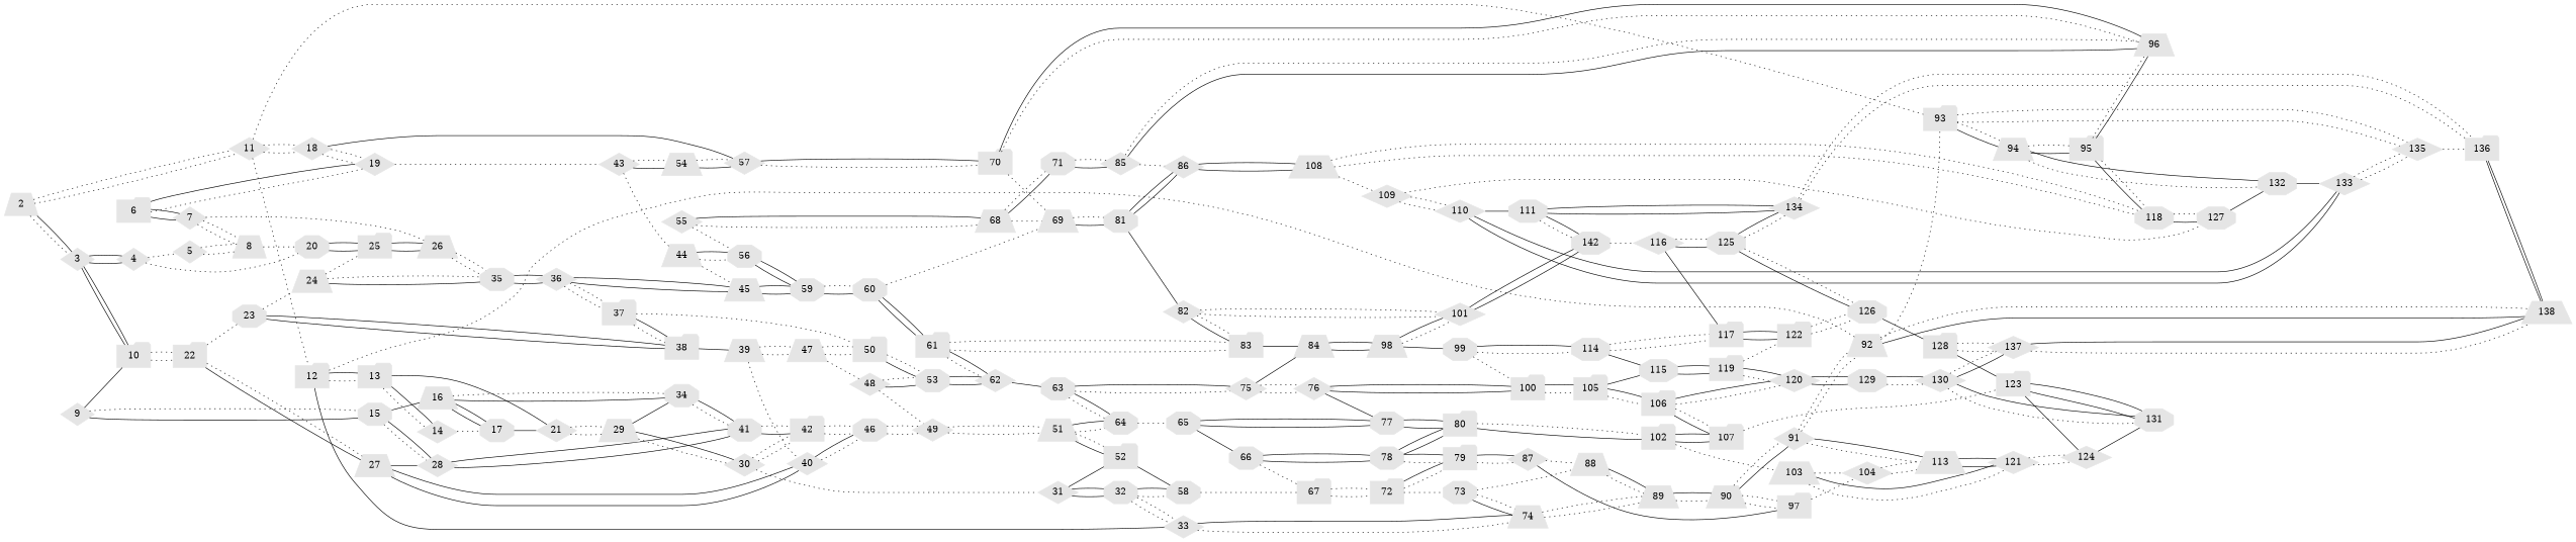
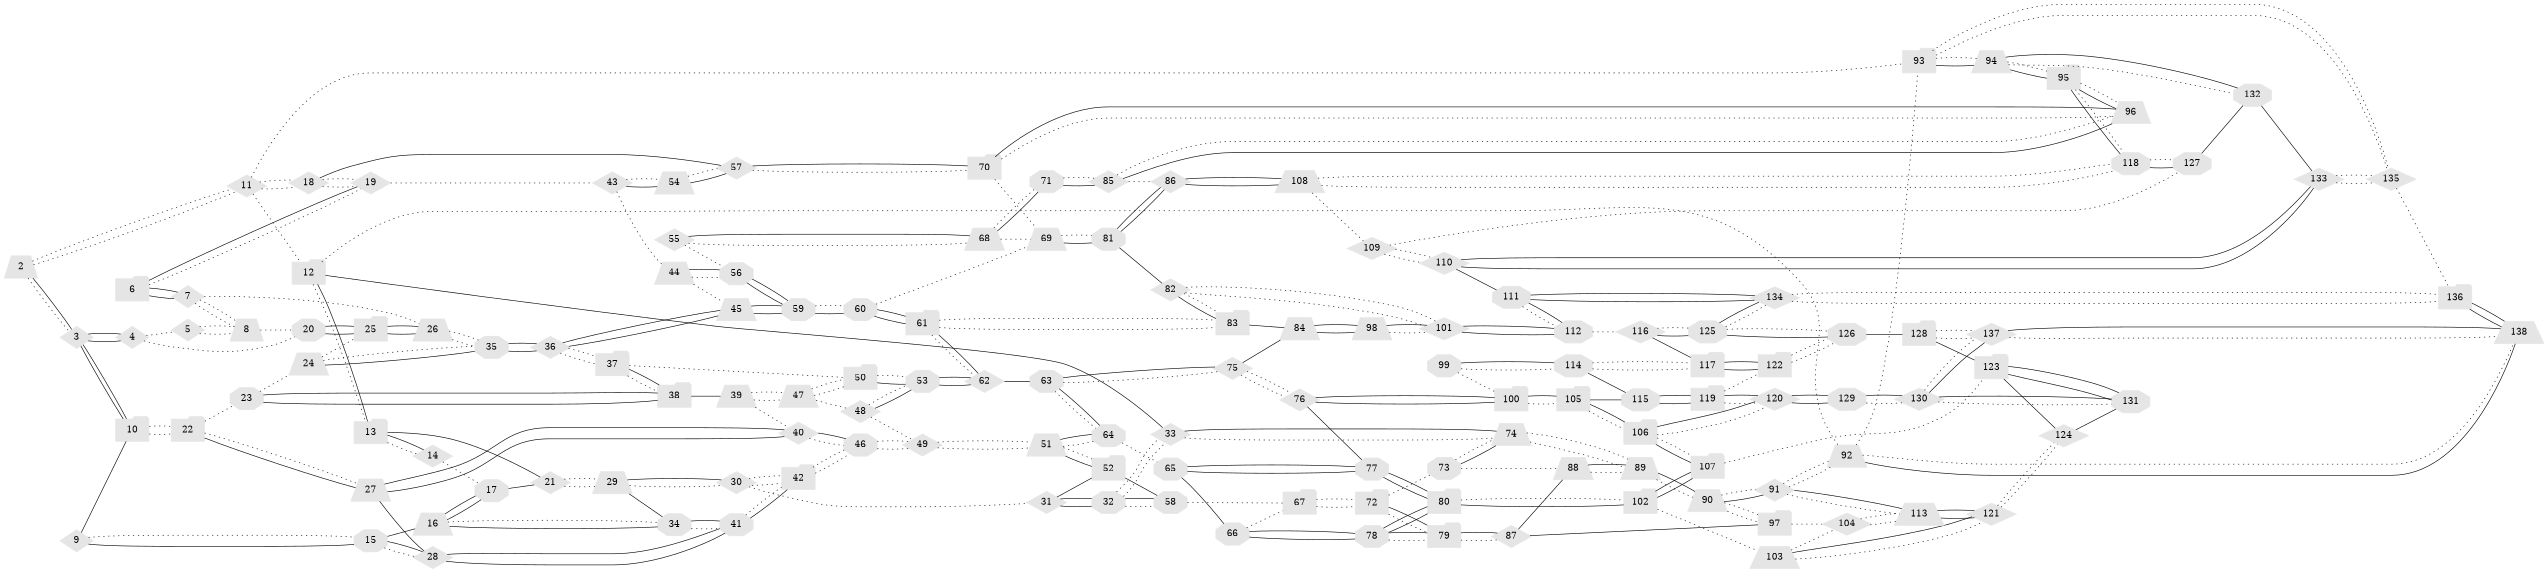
  graph {
    rankdir=LR
    node [color=gray90 shape=diamond style=filled]
    edge [style=dotted]
    2 [shape=trapezium]
    3
    11
    6 [shape=folder]
    7
    19
    4
    10 [shape=folder]
    12 [shape=folder]
    18
    93 [shape=folder]
    5
    20 [shape=octagon]
    22 [shape=folder]
    8 [shape=trapezium]
    25 [shape=folder]
    26 [shape=trapezium]
    43
    35 [shape=octagon]
    9
    15 [shape=octagon]
    16 [shape=trapezium]
    28
    23 [shape=octagon]
    27 [shape=trapezium]
    13 [shape=folder]
    33
    92 [shape=trapezium]
    57
    94 [shape=trapezium]
    135
    14
    21
    74 [shape=trapezium]
    138 [shape=trapezium]
    17 [shape=octagon]
    29 [shape=trapezium]
    34 [shape=octagon]
    41 [shape=octagon]
    70 [shape=folder]
    44 [shape=trapezium]
    54 [shape=trapezium]
    30
    24 [shape=trapezium]
    38 [shape=folder]
    40
    39 [shape=trapezium]
    36
    46 [shape=octagon]
    42 [shape=folder]
    31
    32 [shape=octagon]
    52 [shape=folder]
    58 [shape=octagon]
    67 [shape=folder]
    89 [shape=trapezium]
    37 [shape=folder]
    45 [shape=trapezium]
    50 [shape=folder]
    59 [shape=octagon]
    53 [shape=octagon]
    47 [shape=trapezium]
    48
    49
    56 [shape=octagon]
    60 [shape=octagon]
    51 [shape=trapezium]
    62
    64 [shape=octagon]
    65 [shape=octagon]
    63 [shape=octagon]
    55
    68 [shape=trapezium]
    69 [shape=trapezium]
    71 [shape=octagon]
    96 [shape=trapezium]
    72 [shape=folder]
    61 [shape=folder]
    83 [shape=folder]
    81 [shape=octagon]
    84 [shape=trapezium]
    75
    76
    66 [shape=octagon]
    77 [shape=octagon]
    78 [shape=octagon]
    80 [shape=folder]
    79 [shape=folder]
    73 [shape=octagon]
    85
    82
    86
    88 [shape=trapezium]
    87
    90 [shape=trapezium]
    100 [shape=folder]
    98 [shape=trapezium]
    105 [shape=folder]
    102 [shape=folder]
    97 [shape=folder]
    103 [shape=trapezium]
    107 [shape=folder]
    101
    108 [shape=trapezium]
-   112 [shape=octagon label=142]
+   112 [shape=octagon]
    99 [shape=octagon]
    118 [shape=octagon]
    109
    104
    91
    113 [shape=trapezium]
    121
    95 [shape=folder]
    132 [shape=octagon]
    136 [shape=folder]
    133
    127 [shape=octagon]
    114 [shape=octagon]
    115 [shape=octagon]
    117 [shape=folder]
    106 [shape=folder]
    116
    123 [shape=folder]
    124
    120
    119 [shape=folder]
    129 [shape=octagon]
    131 [shape=octagon]
    110
    111 [shape=octagon]
    134
    125 [shape=octagon]
    122 [shape=folder]
    126 [shape=octagon]
    130
    128 [shape=folder]
    137
    2 -- 3
    2 -- 3 [style=solid]
    2 -- 11
    2 -- 11
    3 -- 4 [style=solid]
    3 -- 4 [style=solid]
    3 -- 10 [style=solid]
    3 -- 10 [style=solid]
    11 -- 12
    11 -- 18
    11 -- 18
    11 -- 93
    6 -- 7 [style=solid]
    6 -- 7 [style=solid]
    6 -- 19
    6 -- 19 [style=solid]
    7 -- 8
    7 -- 8
    7 -- 26
    19 -- 43
    4 -- 5
    4 -- 20
    10 -- 22
    10 -- 22
    12 -- 13
    12 -- 13 [style=solid]
    12 -- 33 [style=solid]
    12 -- 92
    18 -- 19
    18 -- 19
    18 -- 57 [style=solid]
    93 -- 94 [style=solid]
    93 -- 94
    93 -- 135
    93 -- 135
    5 -- 8
    5 -- 8
    20 -- 25 [style=solid]
    20 -- 25 [style=solid]
    22 -- 23
    22 -- 27 [style=solid]
    22 -- 27
    8 -- 20
    25 -- 26 [style=solid]
    25 -- 26 [style=solid]
    26 -- 35
    26 -- 35
    43 -- 44
    43 -- 54 [style=solid]
    43 -- 54
    35 -- 36 [style=solid]
    35 -- 36 [style=solid]
    9 -- 10 [style=solid]
    9 -- 15 [style=solid]
    9 -- 15
    15 -- 16 [style=solid]
    15 -- 28
    15 -- 28 [style=solid]
    16 -- 17 [style=solid]
    16 -- 17 [style=solid]
    16 -- 34 [style=solid]
    16 -- 34
    28 -- 41 [style=solid]
    28 -- 41 [style=solid]
    23 -- 24
    23 -- 38 [style=solid]
    23 -- 38 [style=solid]
    27 -- 28 [style=solid]
    27 -- 40 [style=solid]
    27 -- 40 [style=solid]
    13 -- 14
    13 -- 14 [style=solid]
    13 -- 21 [style=solid]
    33 -- 74
    33 -- 74 [style=solid]
    92 -- 93
    92 -- 138 [style=solid]
    92 -- 138
    57 -- 70
    57 -- 70 [style=solid]
    94 -- 95 [style=solid]
    94 -- 95
    94 -- 132
    94 -- 132 [style=solid]
    135 -- 136
    14 -- 17
    21 -- 29
    21 -- 29
    74 -- 89
    74 -- 89
    17 -- 21 [style=solid]
    29 -- 34 [style=solid]
    29 -- 30
    29 -- 30 [style=solid]
    34 -- 41
    34 -- 41 [style=solid]
    41 -- 42 [style=solid]
    41 -- 42
    70 -- 69
    70 -- 96
    70 -- 96 [style=solid]
    44 -- 45
    44 -- 56
    44 -- 56 [style=solid]
    54 -- 57 [style=solid]
    54 -- 57
    30 -- 42
    30 -- 42
    30 -- 31
    24 -- 25
    24 -- 35 [style=solid]
    24 -- 35
    38 -- 39 [style=solid]
    40 -- 46
    40 -- 46 [style=solid]
    39 -- 40
    39 -- 47
    39 -- 47
    36 -- 37
    36 -- 37
    36 -- 45 [style=solid]
    36 -- 45 [style=solid]
    46 -- 49
    46 -- 49
    42 -- 46
    42 -- 46
    31 -- 32 [style=solid]
    31 -- 32 [style=solid]
    31 -- 52 [style=solid]
    32 -- 33
    32 -- 33
    32 -- 58
    32 -- 58 [style=solid]
    52 -- 58 [style=solid]
    58 -- 67
    67 -- 72
    67 -- 72
    89 -- 90
    89 -- 90 [style=solid]
    37 -- 38
    37 -- 38 [style=solid]
    37 -- 50
    45 -- 59 [style=solid]
    45 -- 59 [style=solid]
    50 -- 53 [style=solid]
    50 -- 53
    59 -- 60 [style=solid]
    59 -- 60
    53 -- 62 [style=solid]
    53 -- 62 [style=solid]
    47 -- 50
    47 -- 50
    47 -- 48
    48 -- 53 [style=solid]
    48 -- 53
    48 -- 49
    49 -- 51
    49 -- 51
    56 -- 59 [style=solid]
    56 -- 59 [style=solid]
    60 -- 69
    60 -- 61 [style=solid]
    60 -- 61 [style=solid]
    51 -- 52 [style=solid]
    51 -- 52
    51 -- 64
    51 -- 64 [style=solid]
    62 -- 63 [style=solid]
    64 -- 65
    65 -- 66 [style=solid]
    65 -- 77 [style=solid]
    65 -- 77 [style=solid]
    63 -- 64
    63 -- 64 [style=solid]
    63 -- 75
    63 -- 75 [style=solid]
    55 -- 56
    55 -- 68
    55 -- 68 [style=solid]
    68 -- 69
    68 -- 71 [style=solid]
    68 -- 71
    69 -- 81 [style=solid]
    69 -- 81
    71 -- 85 [style=solid]
    71 -- 85
    72 -- 79
    72 -- 79 [style=solid]
    72 -- 73
    61 -- 62
    61 -- 62 [style=solid]
    61 -- 83
    61 -- 83
    83 -- 84 [style=solid]
    81 -- 82 [style=solid]
    81 -- 86 [style=solid]
    81 -- 86 [style=solid]
    84 -- 98 [style=solid]
    84 -- 98 [style=solid]
    75 -- 84 [style=solid]
    75 -- 76
    75 -- 76
    76 -- 77 [style=solid]
    76 -- 100 [style=solid]
    76 -- 100 [style=solid]
    66 -- 67
    66 -- 78 [style=solid]
    66 -- 78 [style=solid]
    77 -- 80 [style=solid]
    77 -- 80 [style=solid]
    78 -- 80 [style=solid]
    78 -- 80 [style=solid]
    78 -- 79
    78 -- 79 [style=solid]
    80 -- 102 [style=solid]
    80 -- 102
    79 -- 87
    79 -- 87 [style=solid]
    73 -- 74 [style=solid]
    73 -- 74
    73 -- 88
    85 -- 96 [style=solid]
    85 -- 96
    85 -- 86
    82 -- 83 [style=solid]
    82 -- 83
    82 -- 101
    82 -- 101
    86 -- 108 [style=solid]
    86 -- 108 [style=solid]
    88 -- 89
    88 -- 89 [style=solid]
-   87 -- 88
+   87 -- 88 [style=solid]
    87 -- 97 [style=solid]
    90 -- 97
    90 -- 97
    90 -- 91 [style=solid]
    90 -- 91
    100 -- 105
    100 -- 105 [style=solid]
    98 -- 101
    98 -- 101 [style=solid]
-   98 -- 99 [style=solid]
    105 -- 115 [style=solid]
    105 -- 106
    105 -- 106 [style=solid]
    102 -- 103
    102 -- 107 [style=solid]
    102 -- 107 [style=solid]
    97 -- 104
    103 -- 104
    103 -- 121
    103 -- 121 [style=solid]
    107 -- 123
    101 -- 112 [style=solid]
    101 -- 112 [style=solid]
    108 -- 118
    108 -- 118
    108 -- 109
    112 -- 116
    99 -- 100
    99 -- 114
    99 -- 114 [style=solid]
    118 -- 127 [style=solid]
    118 -- 127
    109 -- 127
    109 -- 110
    109 -- 110
    104 -- 113
    104 -- 113
    91 -- 92
    91 -- 92
    91 -- 113
    91 -- 113 [style=solid]
    113 -- 121 [style=solid]
    113 -- 121 [style=solid]
    121 -- 124
    121 -- 124
    95 -- 96 [style=solid]
    95 -- 96
    95 -- 118 [style=solid]
    95 -- 118
    132 -- 133 [style=solid]
    136 -- 138 [style=solid]
    136 -- 138 [style=solid]
    133 -- 135
    133 -- 135
    127 -- 132 [style=solid]
    114 -- 115 [style=solid]
    114 -- 117
    114 -- 117
    115 -- 119 [style=solid]
    115 -- 119 [style=solid]
    117 -- 122 [style=solid]
    117 -- 122 [style=solid]
    106 -- 107 [style=solid]
    106 -- 107
    106 -- 120
    106 -- 120 [style=solid]
    116 -- 117 [style=solid]
    116 -- 125 [style=solid]
    116 -- 125
    123 -- 124 [style=solid]
    123 -- 131 [style=solid]
    123 -- 131 [style=solid]
    124 -- 131 [style=solid]
    120 -- 129 [style=solid]
    120 -- 129 [style=solid]
    119 -- 120
    119 -- 120 [style=solid]
    119 -- 122
    129 -- 130
    129 -- 130 [style=solid]
    110 -- 133 [style=solid]
    110 -- 133 [style=solid]
    110 -- 111 [style=solid]
    111 -- 112
    111 -- 112 [style=solid]
    111 -- 134 [style=solid]
    111 -- 134 [style=solid]
    134 -- 136
    134 -- 136
    125 -- 134
    125 -- 134 [style=solid]
    125 -- 126 [style=solid]
    125 -- 126
    122 -- 126
    122 -- 126
    126 -- 128 [style=solid]
    130 -- 131
    130 -- 131 [style=solid]
    130 -- 137 [style=solid]
    130 -- 137
    128 -- 123 [style=solid]
    128 -- 137
    128 -- 137
    137 -- 138
    137 -- 138 [style=solid]
  }
